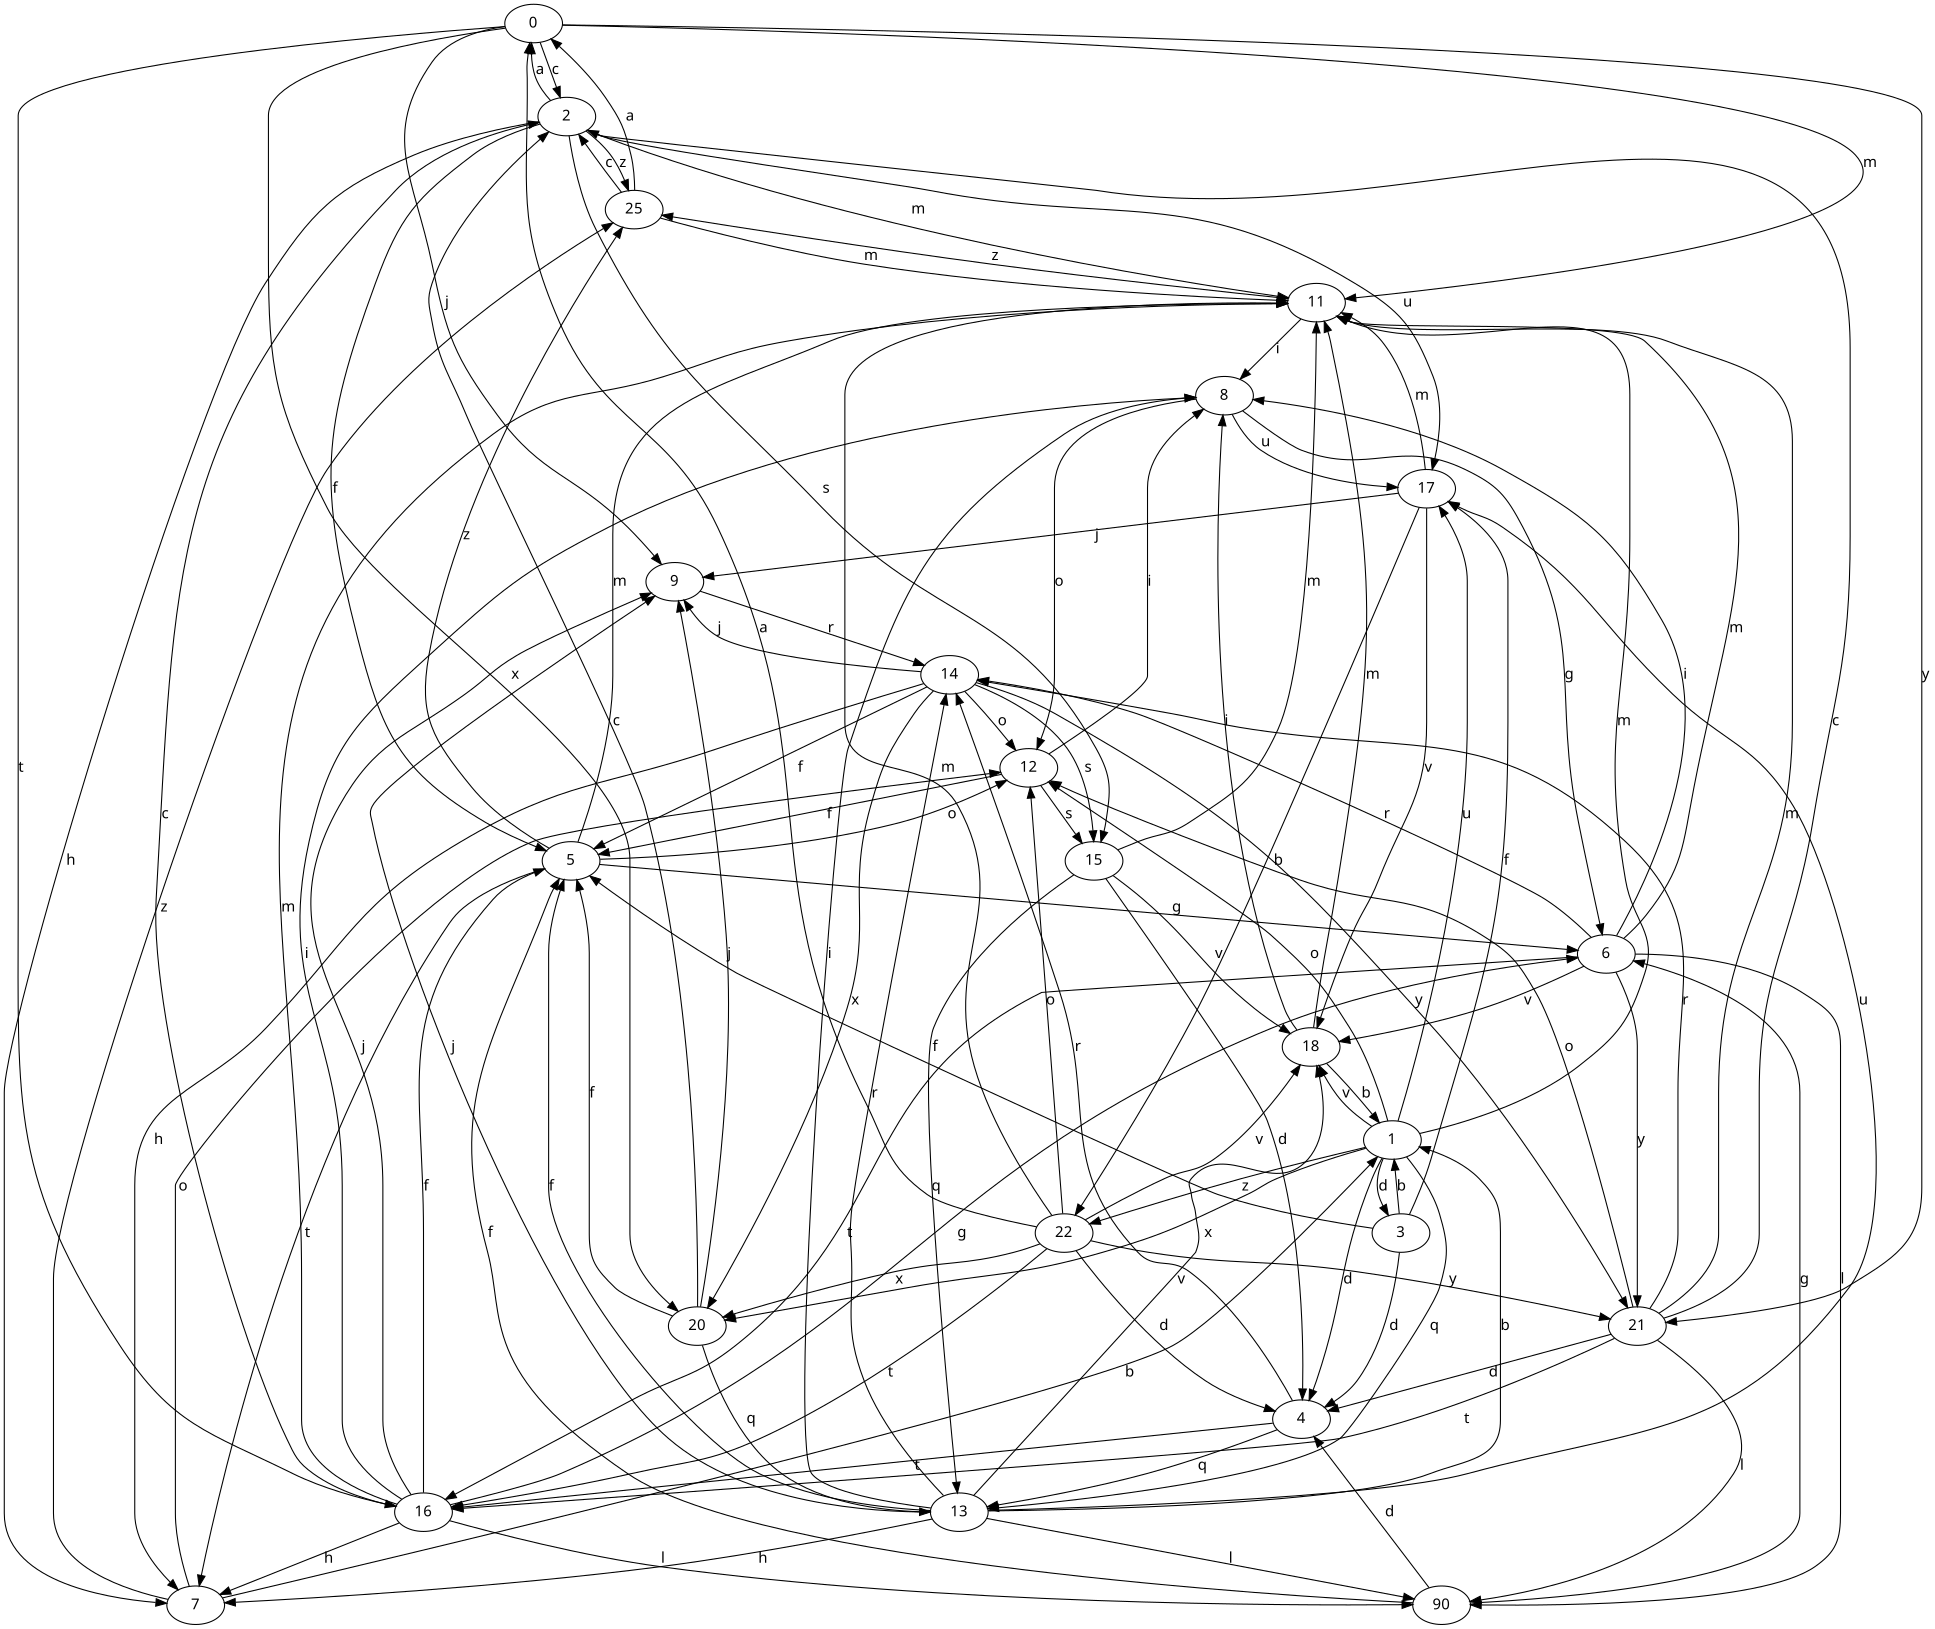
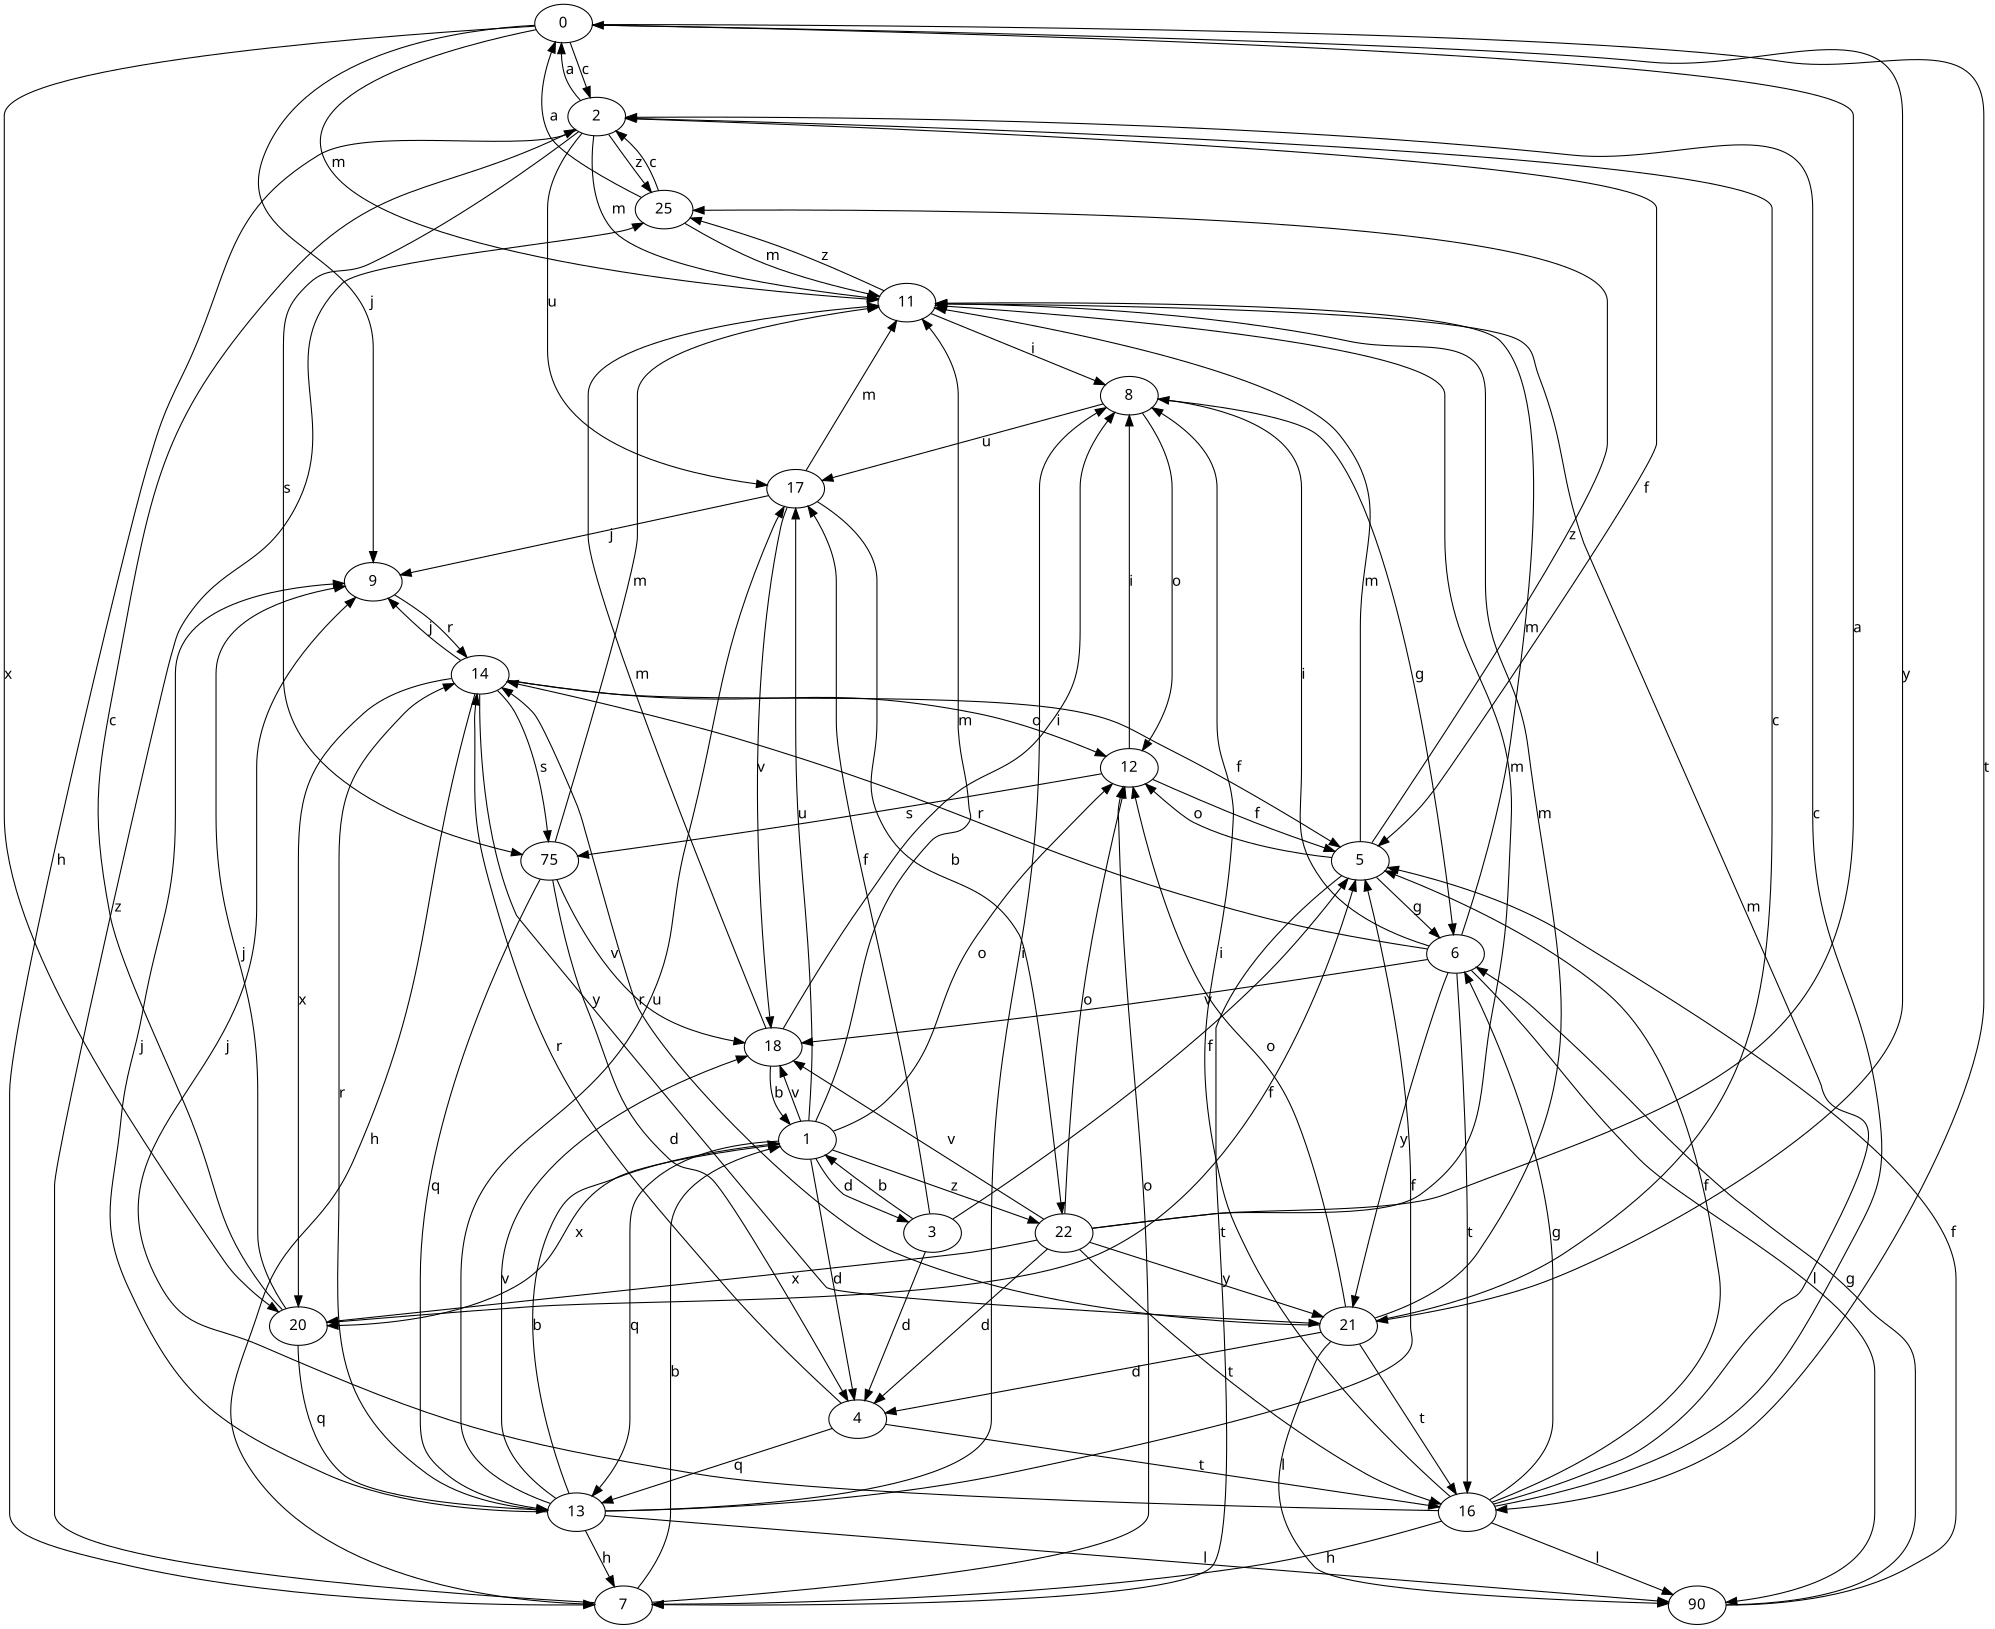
  strict digraph {
    fontname="Noto Sans"
    node [fontname="Noto Sans"]
    edge [fontname="Noto Sans"]
    0
    2
    9
    11
    16
    20
    21
    17
    5
    7
-   15
+   15 [label=75]
    25
    14
    8
    6
    n16 [label=90]
    13
    4
    12
    1
    3
    18
    22
    0 -> 2 [label=c]
    0 -> 9 [label=j]
    0 -> 11 [label=m]
    0 -> 16 [label=t]
    0 -> 20 [label=x]
    0 -> 21 [label=y]
    2 -> 0 [label=a]
    2 -> 11 [label=m]
    2 -> 17 [label=u]
    2 -> 5 [label=f]
    2 -> 7 [label=h]
    2 -> 15 [label=s]
    2 -> 25 [label=z]
    9 -> 14 [label=r]
    11 -> 25 [label=z]
    11 -> 8 [label=i]
    16 -> 2 [label=c]
    16 -> 9 [label=j]
    16 -> 11 [label=m]
    16 -> 5 [label=f]
    16 -> 7 [label=h]
    16 -> 8 [label=i]
    16 -> 6 [label=g]
    16 -> n16 [label=l]
    20 -> 2 [label=c]
    20 -> 9 [label=j]
    20 -> 5 [label=f]
    20 -> 13 [label=q]
    21 -> 2 [label=c]
    21 -> 11 [label=m]
    21 -> 16 [label=t]
    21 -> 14 [label=r]
    21 -> n16 [label=l]
    21 -> 4 [label=d]
    21 -> 12 [label=o]
    17 -> 9 [label=j]
    17 -> 11 [label=m]
    17 -> 18 [label=v]
    17 -> 22 [label=b]
    5 -> 11 [label=m]
    5 -> 7 [label=t]
    5 -> 25 [label=z]
    5 -> 6 [label=g]
    5 -> 12 [label=o]
    7 -> 25 [label=z]
    7 -> 12 [label=o]
    7 -> 1 [label=b]
    15 -> 11 [label=m]
    15 -> 13 [label=q]
    15 -> 4 [label=d]
    15 -> 18 [label=v]
    25 -> 0 [label=a]
    25 -> 2 [label=c]
    25 -> 11 [label=m]
    14 -> 9 [label=j]
    14 -> 20 [label=x]
    14 -> 21 [label=y]
    14 -> 5 [label=f]
    14 -> 7 [label=h]
    14 -> 15 [label=s]
    14 -> 12 [label=o]
    8 -> 17 [label=u]
    8 -> 6 [label=g]
    8 -> 12 [label=o]
    6 -> 11 [label=m]
    6 -> 16 [label=t]
    6 -> 21 [label=y]
    6 -> 14 [label=r]
    6 -> 8 [label=i]
    6 -> n16 [label=l]
    6 -> 18 [label=v]
    n16 -> 5 [label=f]
    n16 -> 6 [label=g]
-   n16 -> 4 [label=d]
    13 -> 9 [label=j]
    13 -> 17 [label=u]
    13 -> 5 [label=f]
    13 -> 7 [label=h]
    13 -> 14 [label=r]
    13 -> 8 [label=i]
    13 -> n16 [label=l]
    13 -> 1 [label=b]
    13 -> 18 [label=v]
    4 -> 16 [label=t]
    4 -> 14 [label=r]
    4 -> 13 [label=q]
    12 -> 5 [label=f]
    12 -> 15 [label=s]
    12 -> 8 [label=i]
    1 -> 11 [label=m]
    1 -> 20 [label=x]
    1 -> 17 [label=u]
    1 -> 13 [label=q]
    1 -> 4 [label=d]
    1 -> 12 [label=o]
    1 -> 3 [label=d]
    1 -> 18 [label=v]
    1 -> 22 [label=z]
    3 -> 17 [label=f]
    3 -> 5 [label=f]
    3 -> 4 [label=d]
    3 -> 1 [label=b]
    18 -> 11 [label=m]
    18 -> 8 [label=i]
    18 -> 1 [label=b]
    22 -> 0 [label=a]
    22 -> 11 [label=m]
    22 -> 16 [label=t]
    22 -> 20 [label=x]
    22 -> 21 [label=y]
    22 -> 4 [label=d]
    22 -> 12 [label=o]
    22 -> 18 [label=v]
  }
